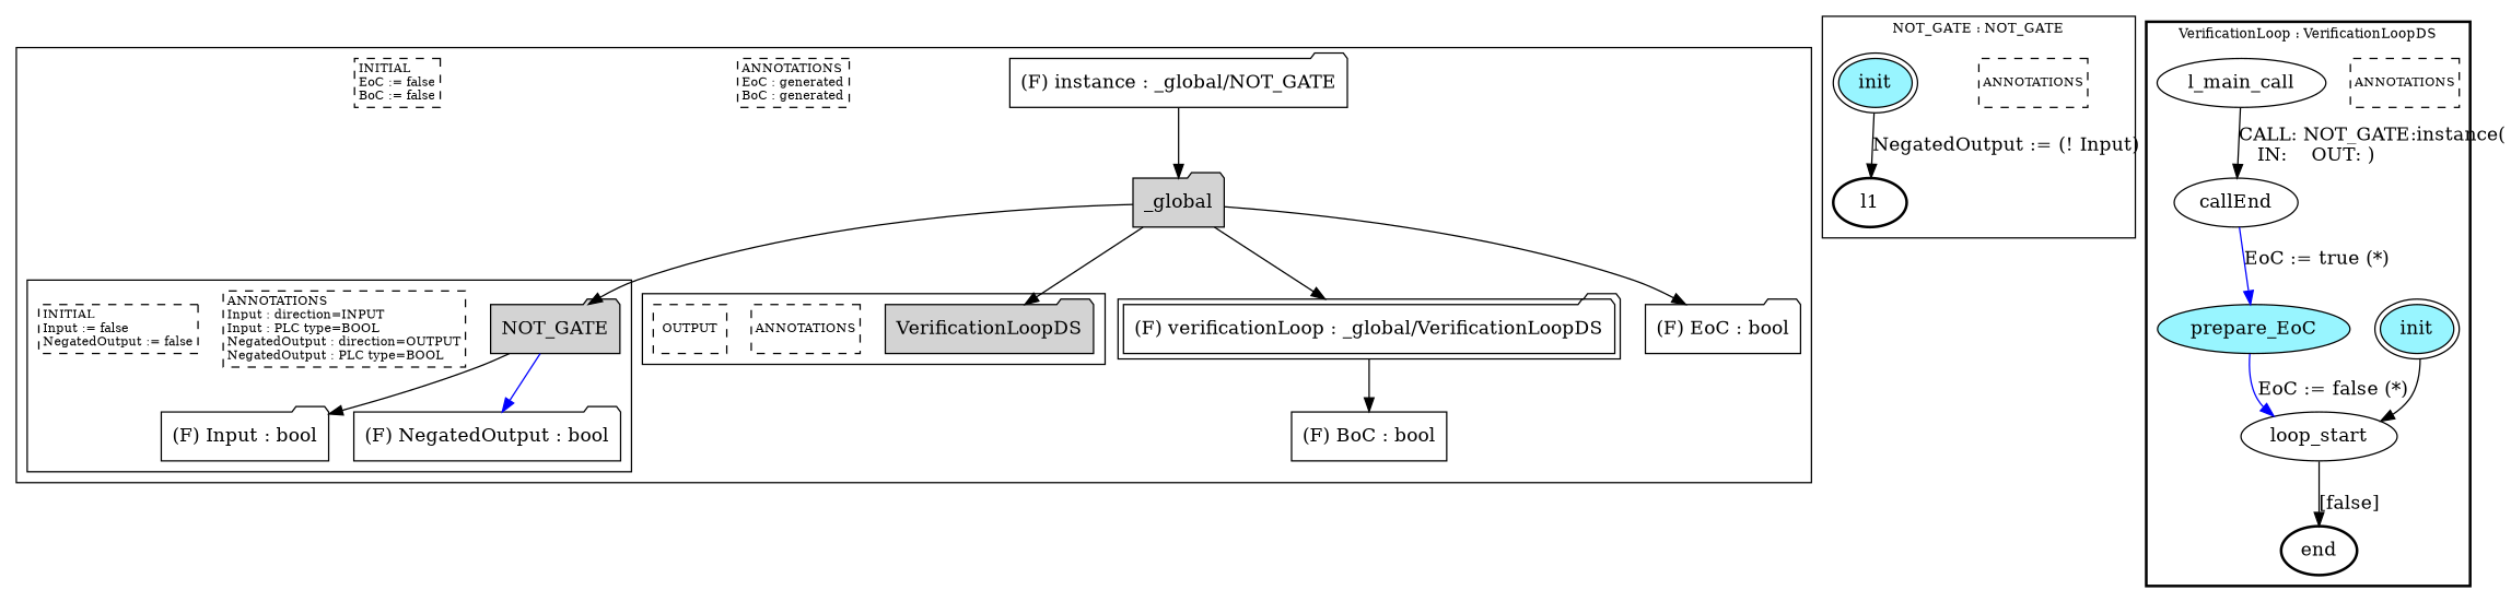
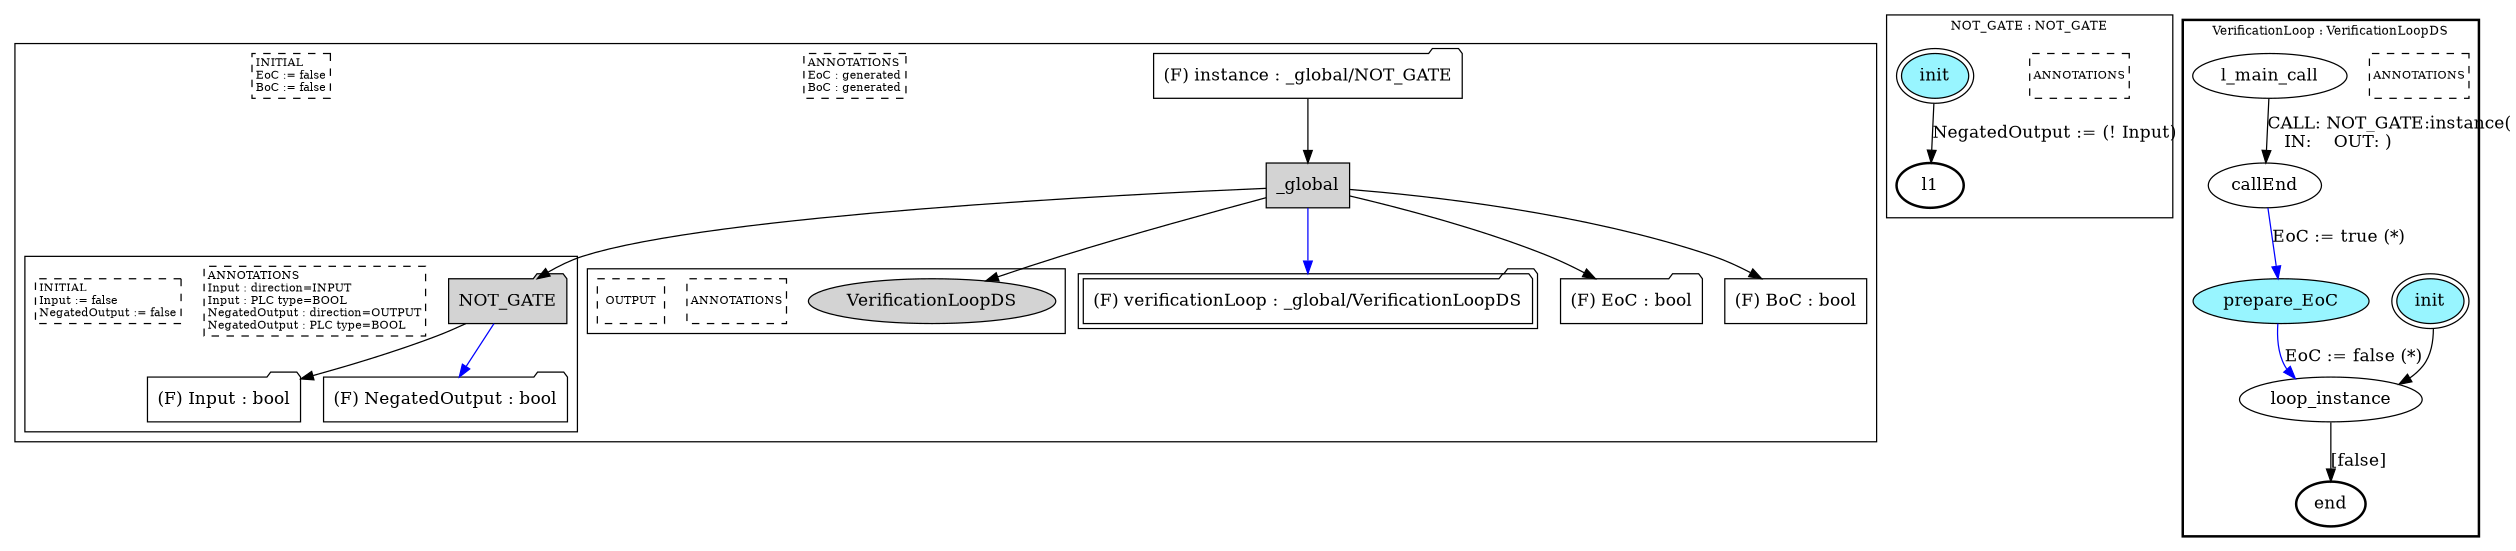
  digraph {
    node [shape=folder style=filled fillcolor=white]
    n1 [label=NOT_GATE fillcolor=""]
    n2 [label="(F) Input : bool"]
    n3 [label="(F) NegatedOutput : bool"]
    n4 [fontsize=9 label="ANNOTATIONS\lInput : direction=INPUT\lInput : PLC type=BOOL\lNegatedOutput : direction=OUTPUT\lNegatedOutput : PLC type=BOOL\l" margin="0.04,0.04" shape=rectangle style=dashed]
    n5 [fillcolor=lightyellow fontsize=9 label="INITIAL\lInput := false\lNegatedOutput := false\l" margin="0.04,0.04" shape=rectangle style=dashed]
-   n6 [label=VerificationLoopDS fillcolor=""]
+   n6 [label=VerificationLoopDS shape=ellipse fillcolor=""]
    n7 [fontsize=9 label=ANNOTATIONS margin="0.04,0.04" shape=rectangle style=dashed]
    n8 [fillcolor=lightyellow fontsize=9 label=OUTPUT margin="0.04,0.04" shape=rectangle style=dashed]
-   n9 [label=_global fillcolor=""]
+   n9 [label=_global shape=box fillcolor=""]
    n10 [label="(F) instance : _global/NOT_GATE"]
    n11 [label="(F) verificationLoop : _global/VerificationLoopDS" peripheries=2]
    n12 [label="(F) EoC : bool"]
    n13 [label="(F) BoC : bool" shape=box]
    n14 [fontsize=9 label="ANNOTATIONS\lEoC : generated\lBoC : generated\l" margin="0.04,0.04" shape=rectangle style=dashed]
    n15 [fillcolor=lightyellow fontsize=9 label="INITIAL\lEoC := false\lBoC := false\l" margin="0.04,0.04" shape=rectangle style=dashed]
    n16 [fontsize=9 label=ANNOTATIONS margin="0.04,0.04" shape=rectangle style=dashed]
    n17 [color=black fillcolor=cadetblue1 label=init peripheries=2 shape=ellipse]
    n18 [color=black label=l1 shape=ellipse style=bold]
    n19 [fontsize=9 label=ANNOTATIONS margin="0.04,0.04" shape=rectangle style=dashed]
    n20 [color=black fillcolor=cadetblue1 label=init peripheries=2 shape=ellipse]
-   n21 [color=black label=loop_start shape=ellipse]
+   n21 [color=black label=loop_instance shape=ellipse]
    n22 [color=black fillcolor=cadetblue1 label=end shape=ellipse style=bold]
    n23 [color=black label=l_main_call shape=ellipse]
    n24 [color=black label=callEnd shape=ellipse]
    n25 [color=black fillcolor=cadetblue1 label=prepare_EoC shape=ellipse]
    subgraph cluster_1 {
      n9
      n10
      n11
      n12
      n13
      n14
      n15
      subgraph cluster_2 {
        n1
        n2
        n3
        n4
        n5
      }
      subgraph cluster_3 {
        n6
        n7
        n8
      }
    }
    subgraph cluster_4 {
      color=black
      fontsize=10
      label="VerificationLoop : VerificationLoopDS"
      ranksep=0.4
      style=bold
      n19
      n20
      n21
      n22
      n23
      n24
      n25
    }
    subgraph cluster_5 {
      color=black
      fontsize=10
      label="NOT_GATE : NOT_GATE"
      ranksep=0.4
      n16
      n17
      n18
    }
    n1 -> n2
    n1 -> n3 [color=blue]
    n9 -> n1
    n9 -> n6
-   n9 -> n11
+   n9 -> n11 [color=blue]
    n9 -> n12
-   n11 -> n13
+   n9 -> n13
    n10 -> n9
    n17 -> n18 [color=black label="NegatedOutput := (! Input)"]
    n20 -> n21 [color=black]
    n21 -> n22 [color=black label="[false]"]
    n23 -> n24 [color=black label="CALL: NOT_GATE:instance(\l   IN:    OUT: )\l"]
    n24 -> n25 [color=blue label="EoC := true (*)"]
    n25 -> n21 [color=blue label="EoC := false (*)"]
  }
